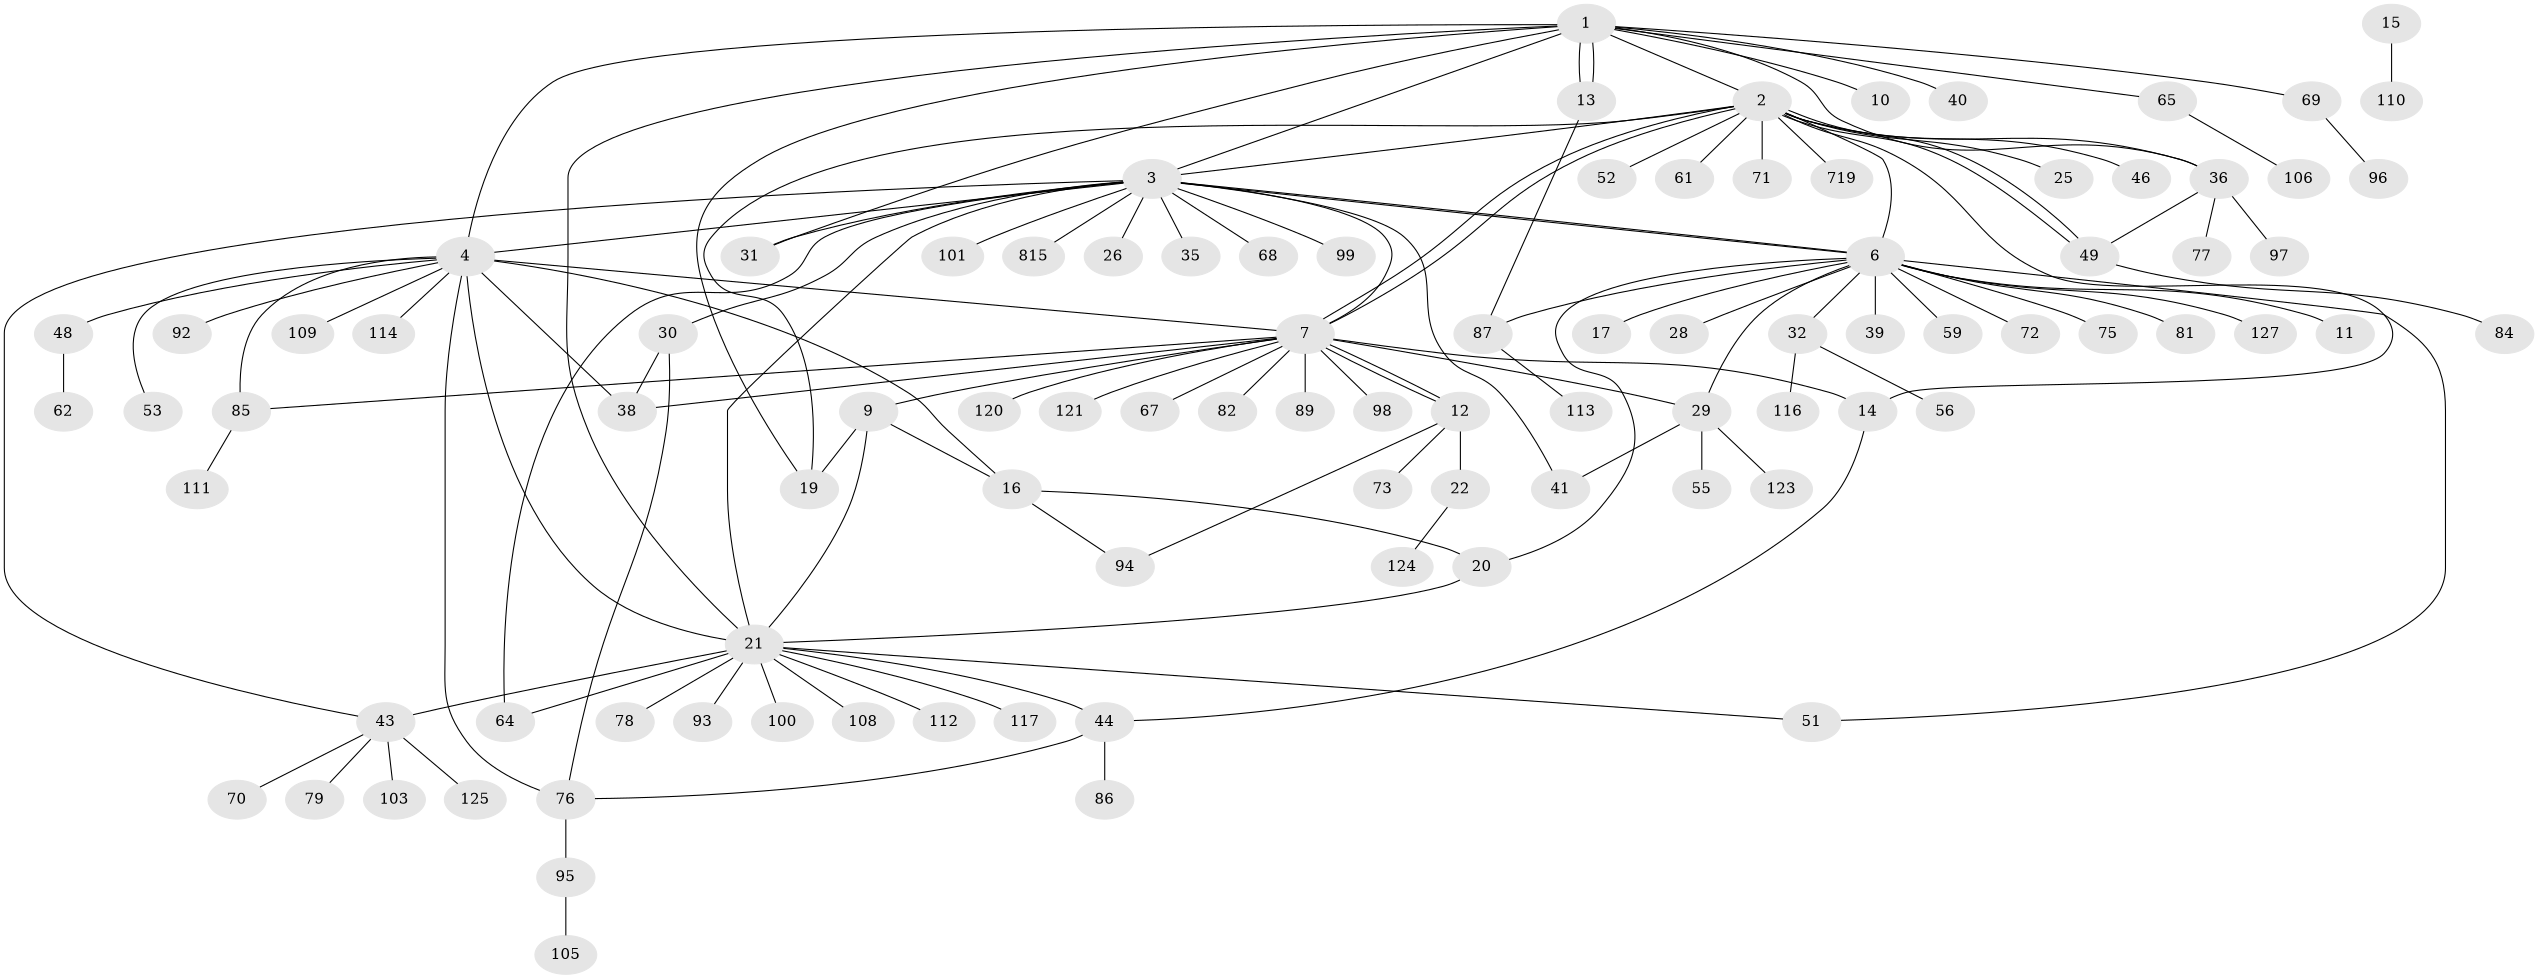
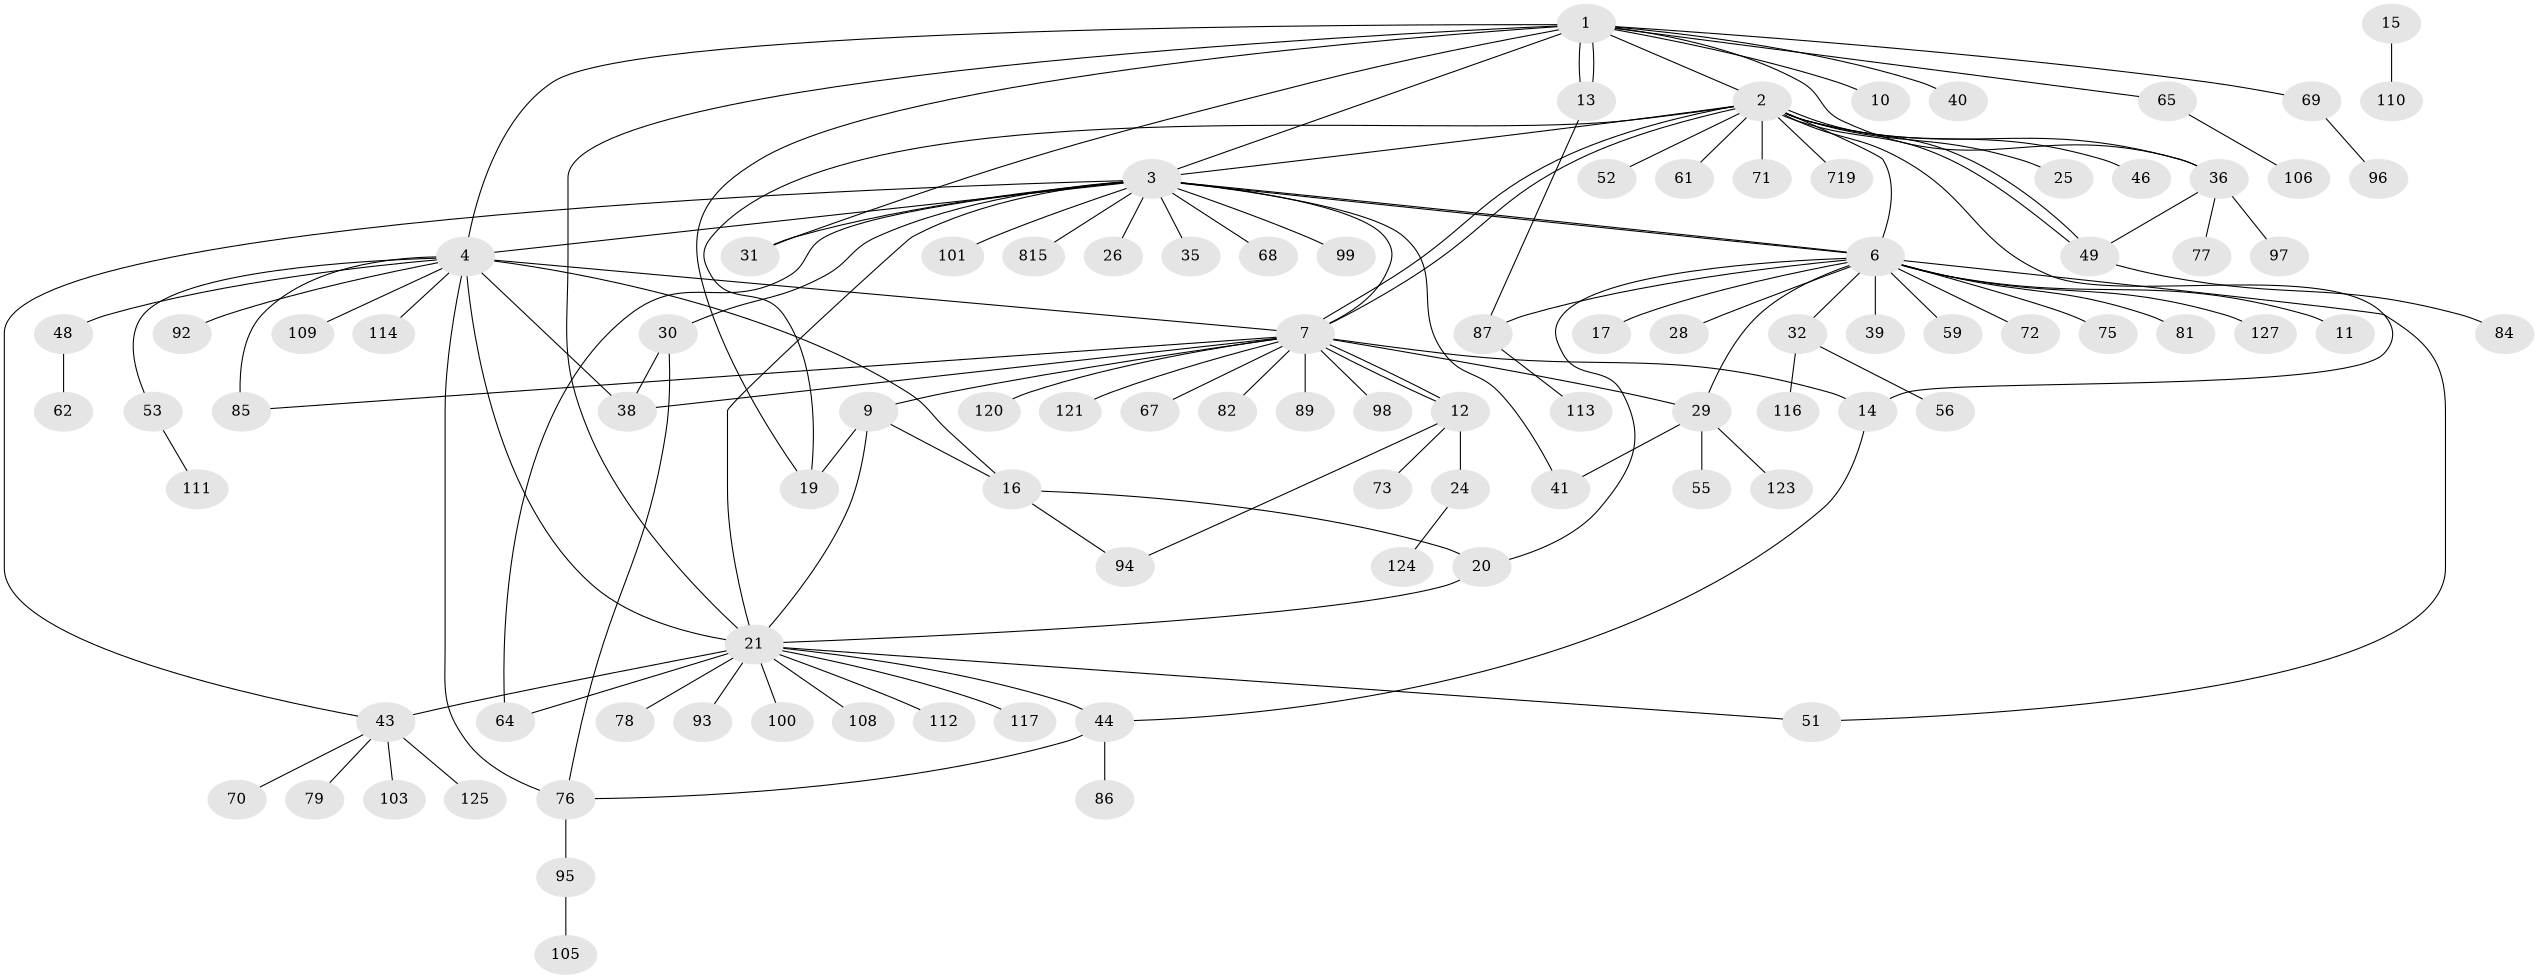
  graph {
    node [color=gray90 style=filled]
    1 [super="+54"]
    2 [super="+8"]
    3 [super="+23"]
    4 [super="+5"]
    10
    13
    19 [super="+80"]
    21 [super="+33"]
    31 [super="+60"]
    36 [super="+66"]
    40 [super="+42"]
    65
    69
    6 [super="+24"]
    7 [super="+74"]
    14 [super="+58"]
    25
    46 [super="+91"]
    49
    52
    61
    71
    n23 [label=719]
    26 [super="+104"]
    30 [super="+37"]
    35
    41 [super="+102"]
    43 [super="+45"]
    64
    68
    99
    101
    n33 [label=815]
    16 [super="+47"]
    38 [super="+63"]
    48 [super="+50"]
    53
    76 [super="+126"]
    85 [super="+107"]
    92
    109
    114
    87
    51 [super="+57"]
    44 [super="+83"]
    78
    93
    100 [super="+128"]
    108
    112
    117
    77
    97
    106
    96
    11
    17
    20 [super="+118"]
    28
    29 [super="+34"]
    32 [super="+88"]
    39
    59
    72
    75
    81
    127
    9
    12 [super="+18"]
    67
    82
    89
    98
    120
    121
    84
    70
    79
    103
    125
    15
    110
    94
    62 [super="+90"]
    95
    111
    55
    123
    56
    116
    113
-   22 [super="+122"]
+   22 [super="+122" label=24]
    73
    124
    86
    105
    1 -- 2
    1 -- 3
    1 -- 4
    1 -- 10
    1 -- 13
    1 -- 13
    1 -- 19
    1 -- 21
    1 -- 31
    1 -- 36
    1 -- 40
    1 -- 65
    1 -- 69
    2 -- 3
    2 -- 19
    2 -- 36
    2 -- 6
    2 -- 7
    2 -- 7
    2 -- 14 [weight=2]
    2 -- 25
    2 -- 46
    2 -- 49
    2 -- 49
    2 -- 52
    2 -- 61
    2 -- 71
    2 -- n23
    3 -- 4
    3 -- 21
    3 -- 31
    3 -- 6
    3 -- 6
    3 -- 7
    3 -- 26
    3 -- 30
    3 -- 35
    3 -- 41
    3 -- 43
    3 -- 64
    3 -- 68
    3 -- 99
    3 -- 101
    3 -- n33
    4 -- 21 [weight=2]
    4 -- 7
    4 -- 16
    4 -- 38
    4 -- 48
    4 -- 53
    4 -- 76
    4 -- 85
    4 -- 92
    4 -- 109
    4 -- 114
    13 -- 87
    21 -- 43 [weight=2]
    21 -- 64
    21 -- 51
    21 -- 44 [weight=2]
    21 -- 78
    21 -- 93
    21 -- 100
    21 -- 108
    21 -- 112
    21 -- 117
    36 -- 49
    36 -- 77
    36 -- 97
    65 -- 106
    69 -- 96
    6 -- 87
    6 -- 51
    6 -- 11
    6 -- 17
    6 -- 20
    6 -- 28
    6 -- 29
    6 -- 32
    6 -- 39
    6 -- 59
    6 -- 72
    6 -- 75
    6 -- 81
    6 -- 127
    7 -- 14
    7 -- 38
    7 -- 85
    7 -- 29
    7 -- 9
    7 -- 12
    7 -- 12
    7 -- 67
    7 -- 82
    7 -- 89
    7 -- 98
    7 -- 120
    7 -- 121
    14 -- 44
    49 -- 84
    30 -- 38
    30 -- 76
    43 -- 70
    43 -- 79
    43 -- 103
    43 -- 125
    16 -- 20
    16 -- 94
    48 -- 62
    76 -- 95
-   85 -- 111
+   53 -- 111
    87 -- 113
    44 -- 76
    44 -- 86
    20 -- 21
    29 -- 41
    29 -- 55
    29 -- 123
    32 -- 56
    32 -- 116
    9 -- 19
    9 -- 21
    9 -- 16
    12 -- 94
    12 -- 22
    12 -- 73
    15 -- 110
    95 -- 105
    22 -- 124
  }
